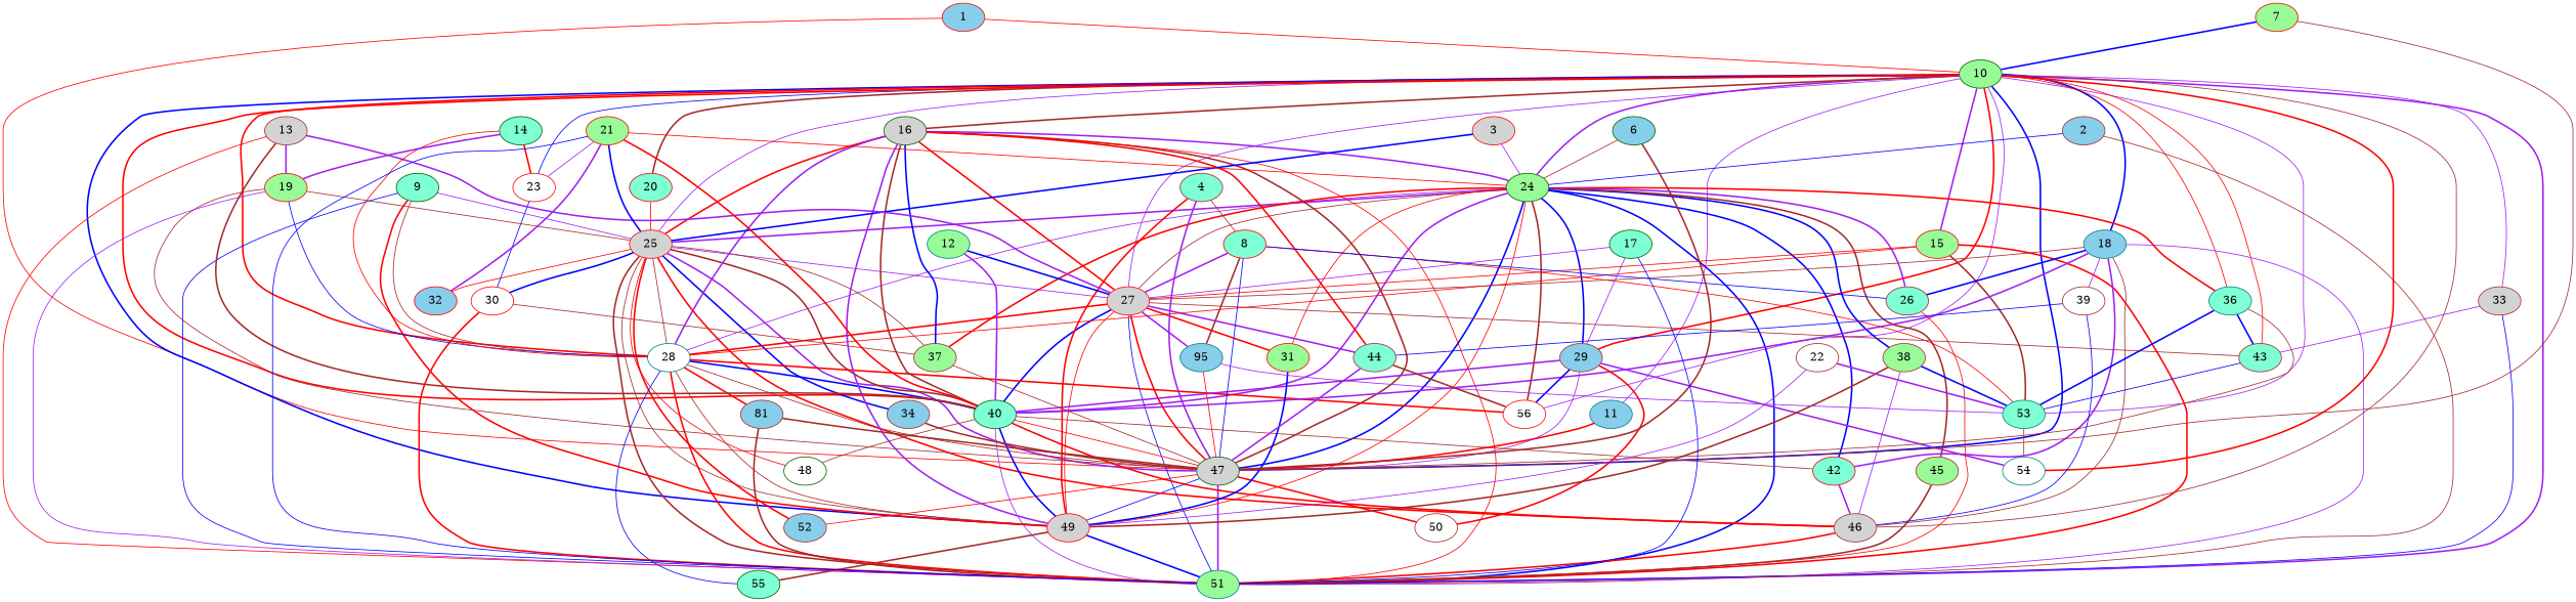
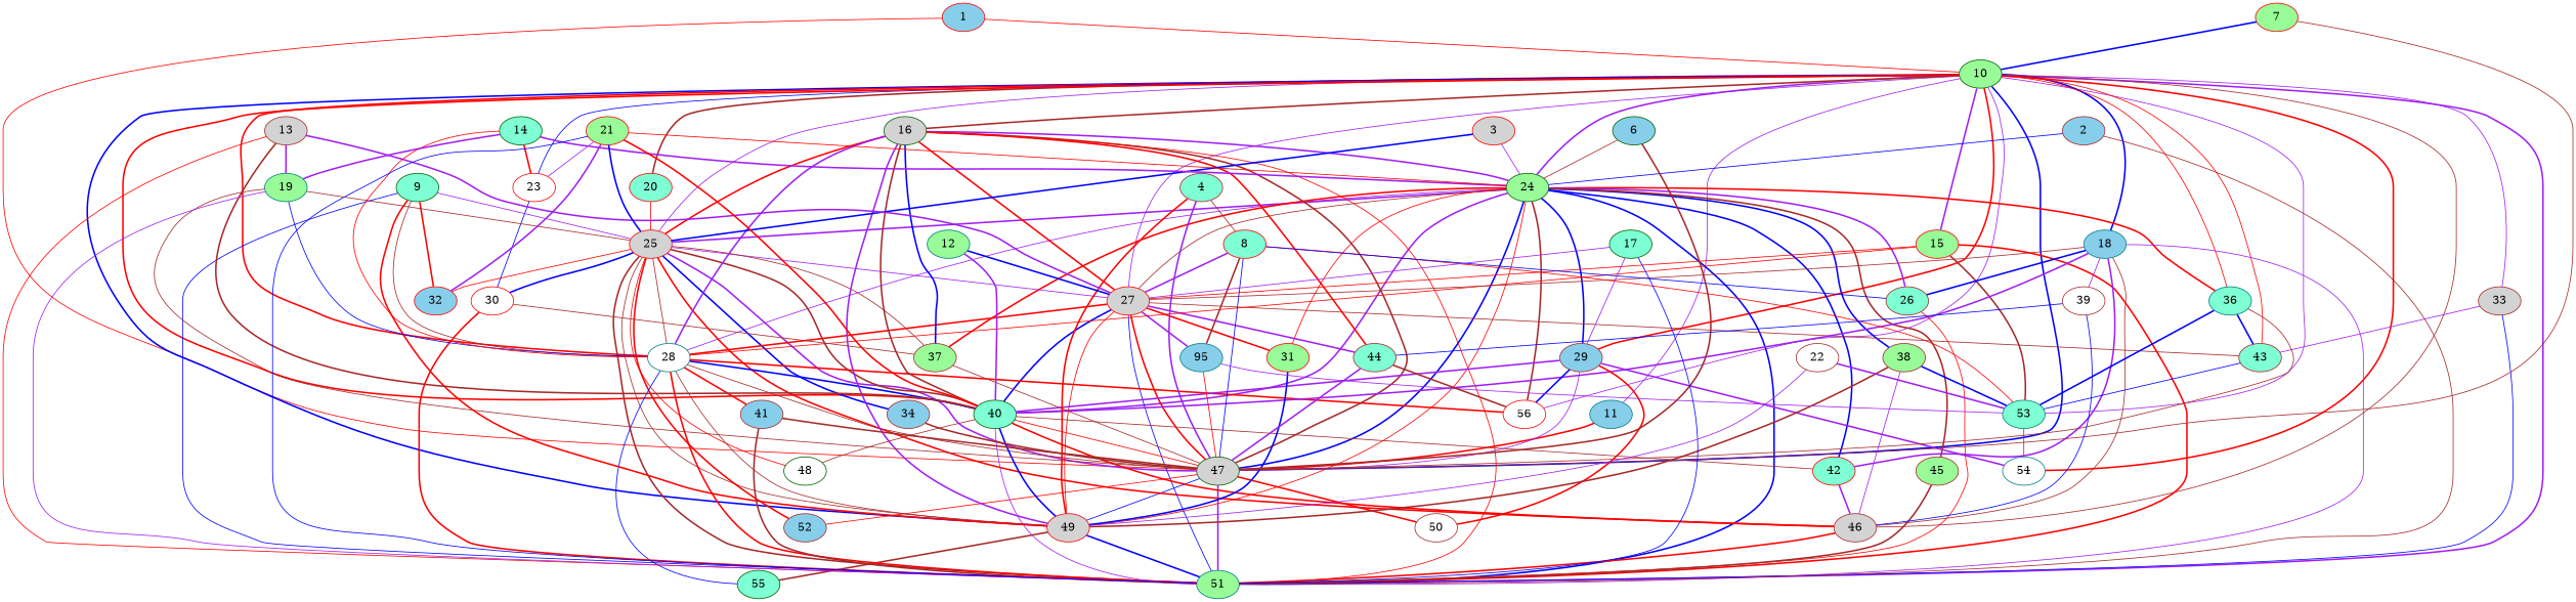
  graph {
    node [color=brown fillcolor=aquamarine style=filled]
    edge [color=red style=bold weight=1.0]
    1 [color=red fillcolor=skyblue]
    10 [color=darkgreen fillcolor=palegreen]
    47 [color=darkgreen fillcolor=lightgrey]
    24 [color=darkgreen fillcolor=palegreen]
    51 [color=teal fillcolor=palegreen]
    25 [color=red fillcolor=lightgrey]
    49 [color=red fillcolor=lightgrey]
    27 [color=red fillcolor=lightgrey]
    53 [color=teal]
    28 [color=teal fillcolor=white]
    11 [color=teal fillcolor=skyblue]
    15 [color=red fillcolor=palegreen]
    16 [color=darkgreen fillcolor=lightgrey]
    18 [color=teal fillcolor=skyblue]
    20 [color=red]
    23 [color=red fillcolor=white]
    29 [fillcolor=skyblue]
    33 [fillcolor=lightgrey]
    36 [color=teal]
    40 [color=darkgreen]
    43
    46 [fillcolor=lightgrey]
    54 [color=teal fillcolor=white]
    56 [color=red fillcolor=white]
    52 [fillcolor=skyblue]
    50 [fillcolor=white]
    2 [fillcolor=skyblue]
    26
    37 [fillcolor=palegreen]
    42 [color=red]
    31 [color=red fillcolor=palegreen]
    38 [fillcolor=palegreen]
    45 [fillcolor=palegreen]
    3 [color=red fillcolor=lightgrey]
    32 [color=red fillcolor=skyblue]
    30 [color=red fillcolor=white]
    34 [fillcolor=skyblue]
    48 [color=darkgreen fillcolor=white]
    4
    8 [color=red]
    n41 [color=teal fillcolor=skyblue label=95]
    55 [color=darkgreen]
    6 [color=darkgreen fillcolor=skyblue]
    7 [color=red fillcolor=palegreen]
    44
    9 [color=darkgreen]
-   41 [fillcolor=skyblue label=81]
+   41 [fillcolor=skyblue]
    39 [fillcolor=white]
    12 [color=teal fillcolor=palegreen]
    13 [fillcolor=lightgrey]
-   19 [color=red fillcolor=palegreen]
+   19 [color=teal fillcolor=palegreen]
    14 [color=darkgreen]
    17 [color=darkgreen]
    21 [color=red fillcolor=palegreen]
    22 [fillcolor=white]
    1 -- 10 [style=solid]
    1 -- 47 [style=solid]
    10 -- 47 [color=blue]
    10 -- 24 [color=purple]
    10 -- 51 [color=purple weight=2.0]
    10 -- 25 [color=purple style=solid]
    10 -- 49 [color=blue]
    10 -- 27 [color=purple style=solid weight=2.0]
    10 -- 53 [color=purple style=solid weight=2.0]
    10 -- 28
    10 -- 11 [color=purple style=solid]
    10 -- 15 [color=purple]
    10 -- 16 [color=brown]
    10 -- 18 [color=blue]
    10 -- 20 [color=brown]
    10 -- 23 [color=blue style=solid weight=2.0]
    10 -- 29 [weight=2.0]
    10 -- 33 [color=purple style=solid]
    10 -- 36 [style=solid]
    10 -- 40
    10 -- 43 [style=solid]
    10 -- 46 [color=brown style=solid]
    10 -- 54
    10 -- 56 [color=purple style=solid]
    47 -- 51 [color=purple weight=3.0]
    47 -- 49 [color=blue style=solid]
    47 -- 52 [style=solid]
    47 -- 50
    24 -- 47 [color=blue]
    24 -- 51 [color=blue weight=5.0]
    24 -- 25 [color=purple]
    24 -- 49 [style=solid weight=2.0]
    24 -- 27 [color=brown style=solid weight=3.0]
    24 -- 28 [color=purple style=solid weight=2.0]
    24 -- 29 [color=blue]
    24 -- 36
    24 -- 40 [color=purple]
    24 -- 56 [color=brown]
    24 -- 26 [color=purple]
    24 -- 37
    24 -- 42 [color=blue]
    24 -- 31 [style=solid]
    24 -- 38 [color=blue]
    24 -- 45 [color=brown]
    25 -- 47 [color=purple]
    25 -- 51 [color=brown weight=3.0]
    25 -- 49 [color=brown style=solid]
    25 -- 27 [color=purple style=solid]
    25 -- 28 [color=brown style=solid]
    25 -- 40 [color=brown]
    25 -- 46
    25 -- 52
    25 -- 37 [color=brown style=solid]
    25 -- 32 [style=solid]
    25 -- 30 [color=blue]
    25 -- 34 [color=blue]
    25 -- 48 [style=solid]
    49 -- 51 [color=blue]
    49 -- 55 [color=brown]
    27 -- 47
    27 -- 51 [color=blue style=solid]
    27 -- 49 [style=solid weight=2.0]
    27 -- 28
    27 -- 40 [color=blue]
    27 -- 43 [color=brown style=solid]
    27 -- 31
    27 -- n41 [color=purple]
    27 -- 44 [color=purple]
    53 -- 54 [color=brown style=solid]
    28 -- 47 [color=brown style=solid]
    28 -- 51 [weight=2.0]
    28 -- 49 [color=brown style=solid]
    28 -- 40 [color=blue]
    28 -- 56
    28 -- 55 [color=blue style=solid]
    28 -- 41
    11 -- 47
    15 -- 51
    15 -- 27 [style=solid]
    15 -- 53 [color=brown]
    15 -- 28 [style=solid]
    16 -- 47 [color=brown]
    16 -- 24 [color=purple]
    16 -- 51 [style=solid]
    16 -- 25 [weight=2.0]
    16 -- 49 [color=purple]
    16 -- 27
    16 -- 28 [color=purple weight=2.0]
    16 -- 40 [color=brown weight=2.0]
    16 -- 37 [color=blue]
    16 -- 44
    18 -- 51 [color=purple style=solid]
    18 -- 27 [color=brown style=solid]
    18 -- 40 [color=purple]
    18 -- 46 [color=brown style=solid]
    18 -- 26 [color=blue]
    18 -- 42 [color=purple]
    18 -- 39 [color=purple style=solid]
    20 -- 25 [style=solid]
    23 -- 30 [color=blue style=solid]
    29 -- 47 [color=purple style=solid]
    29 -- 40 [color=purple]
    29 -- 54 [color=purple]
    29 -- 56 [color=blue]
    29 -- 50
    33 -- 51 [color=blue style=solid]
    33 -- 43 [color=purple style=solid]
    36 -- 47 [color=brown style=solid]
    36 -- 53 [color=blue]
    36 -- 43 [color=blue]
    40 -- 47 [style=solid weight=2.0]
    40 -- 51 [color=purple style=solid weight=2.0]
    40 -- 49 [color=blue]
    40 -- 46
    40 -- 42 [color=brown style=solid]
    40 -- 48 [color=brown style=solid]
    43 -- 53 [color=blue style=solid]
    46 -- 51
    2 -- 24 [color=blue style=solid]
    2 -- 51 [color=brown style=solid]
    26 -- 51 [style=solid]
    37 -- 47 [color=brown style=solid]
    42 -- 46 [color=purple]
    31 -- 49 [color=blue]
    38 -- 49 [color=brown]
    38 -- 53 [color=blue]
    38 -- 46 [color=purple style=solid]
    45 -- 51 [color=brown]
    3 -- 24 [color=purple style=solid]
    3 -- 25 [color=blue]
    30 -- 51
    30 -- 37 [color=brown style=solid]
    34 -- 47 [color=brown]
    4 -- 47 [color=purple]
    4 -- 49
    4 -- 8 [color=brown style=solid]
    8 -- 47 [color=blue style=solid]
    8 -- 27 [color=purple]
    8 -- 53 [style=solid]
    8 -- 26 [color=blue style=solid]
    8 -- n41 [color=brown]
    n41 -- 47 [style=solid]
    n41 -- 53 [color=purple style=solid]
    6 -- 47 [color=brown]
    6 -- 24 [color=brown style=solid]
    7 -- 10 [color=blue]
    7 -- 47 [color=brown style=solid]
    44 -- 47 [color=purple weight=2.0]
    44 -- 56 [color=brown]
    9 -- 51 [color=blue style=solid]
    9 -- 25 [color=purple style=solid weight=2.0]
    9 -- 49
    9 -- 28 [color=brown style=solid]
+   9 -- 32
    41 -- 47 [color=brown]
    41 -- 51 [color=brown]
    39 -- 46 [color=blue style=solid]
    39 -- 44 [color=blue style=solid]
    12 -- 27 [color=blue]
    12 -- 40 [color=purple]
    13 -- 51 [style=solid]
    13 -- 27 [color=purple]
    13 -- 40 [color=brown]
    13 -- 19 [color=purple]
    19 -- 47 [color=brown style=solid]
    19 -- 51 [color=purple style=solid]
    19 -- 25 [color=brown style=solid]
    19 -- 28 [color=blue style=solid]
+   14 -- 24 [color=purple weight=2.0]
    14 -- 28 [style=solid]
    14 -- 23
    14 -- 19 [color=purple]
    17 -- 51 [color=blue style=solid]
    17 -- 27 [color=purple style=solid]
    17 -- 29 [color=purple style=solid]
    21 -- 24 [style=solid]
    21 -- 51 [color=blue style=solid]
    21 -- 25 [color=blue]
    21 -- 23 [color=purple style=solid]
    21 -- 40
    21 -- 32 [color=purple]
    22 -- 49 [color=purple style=solid]
    22 -- 53 [color=purple]
  }
